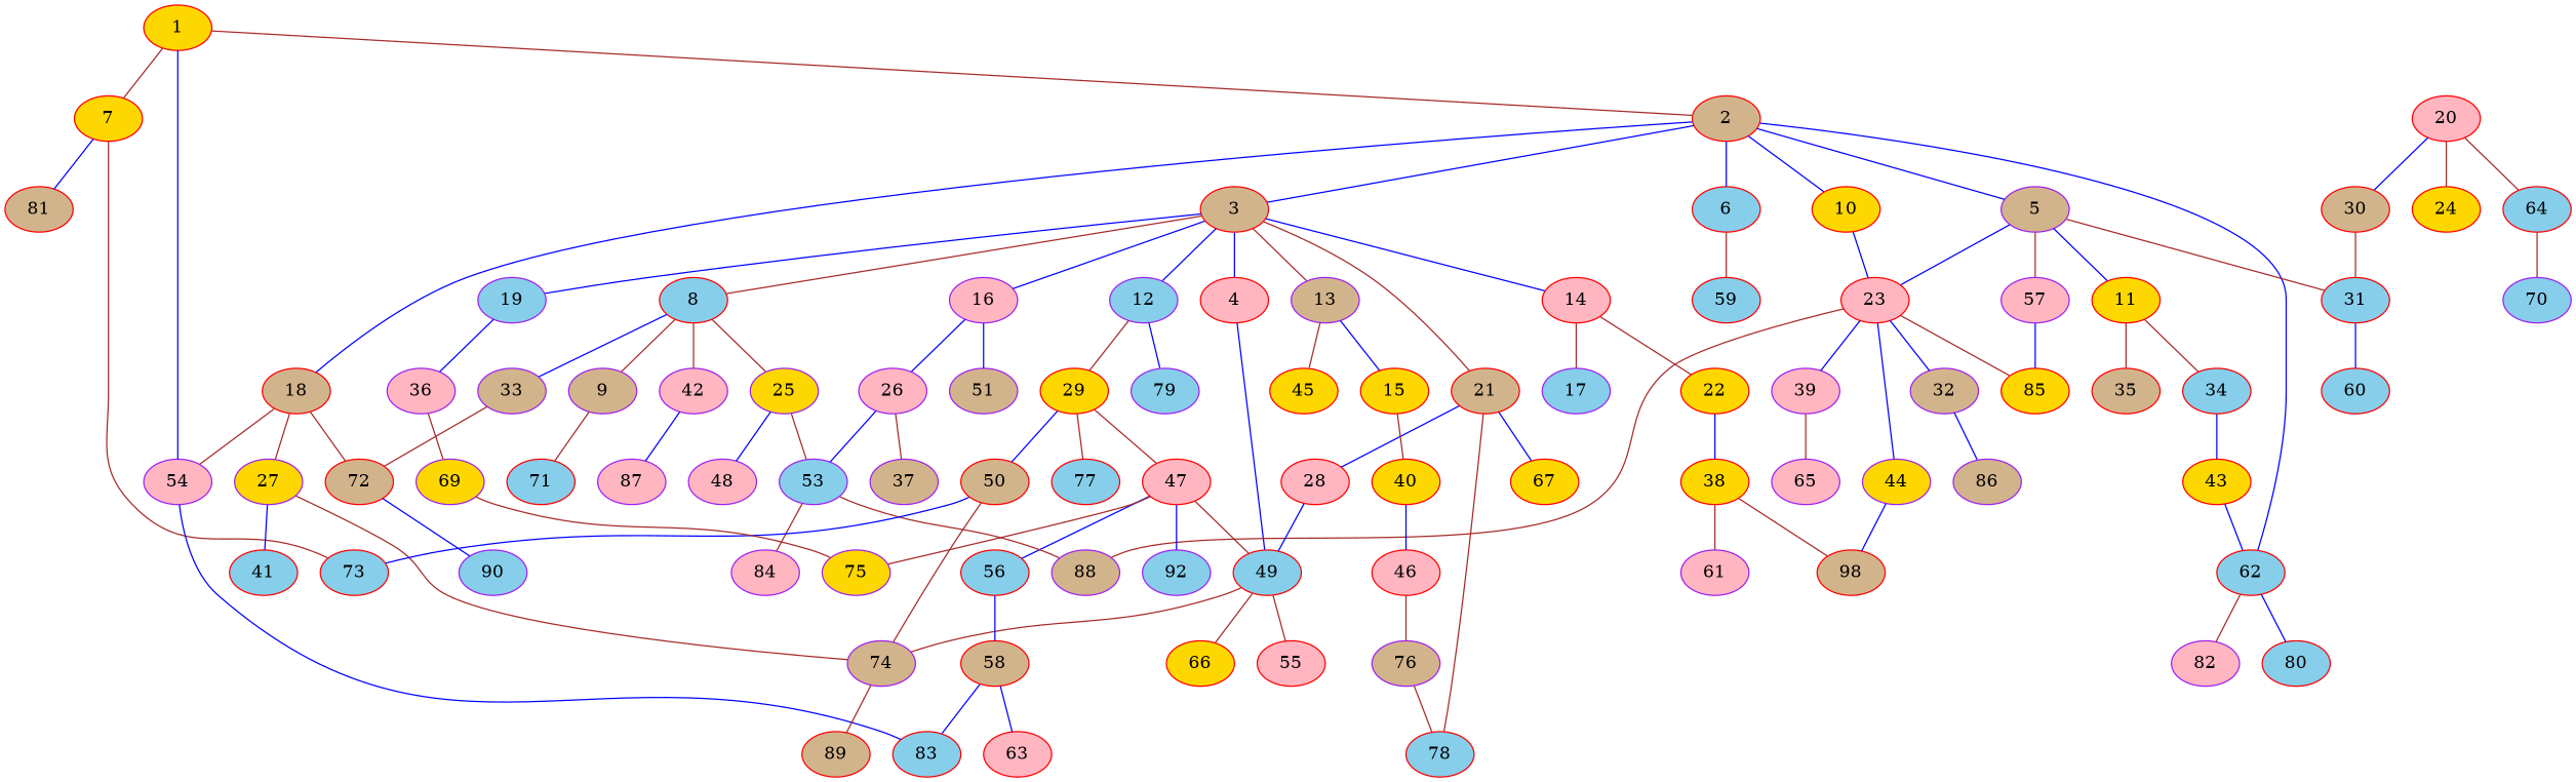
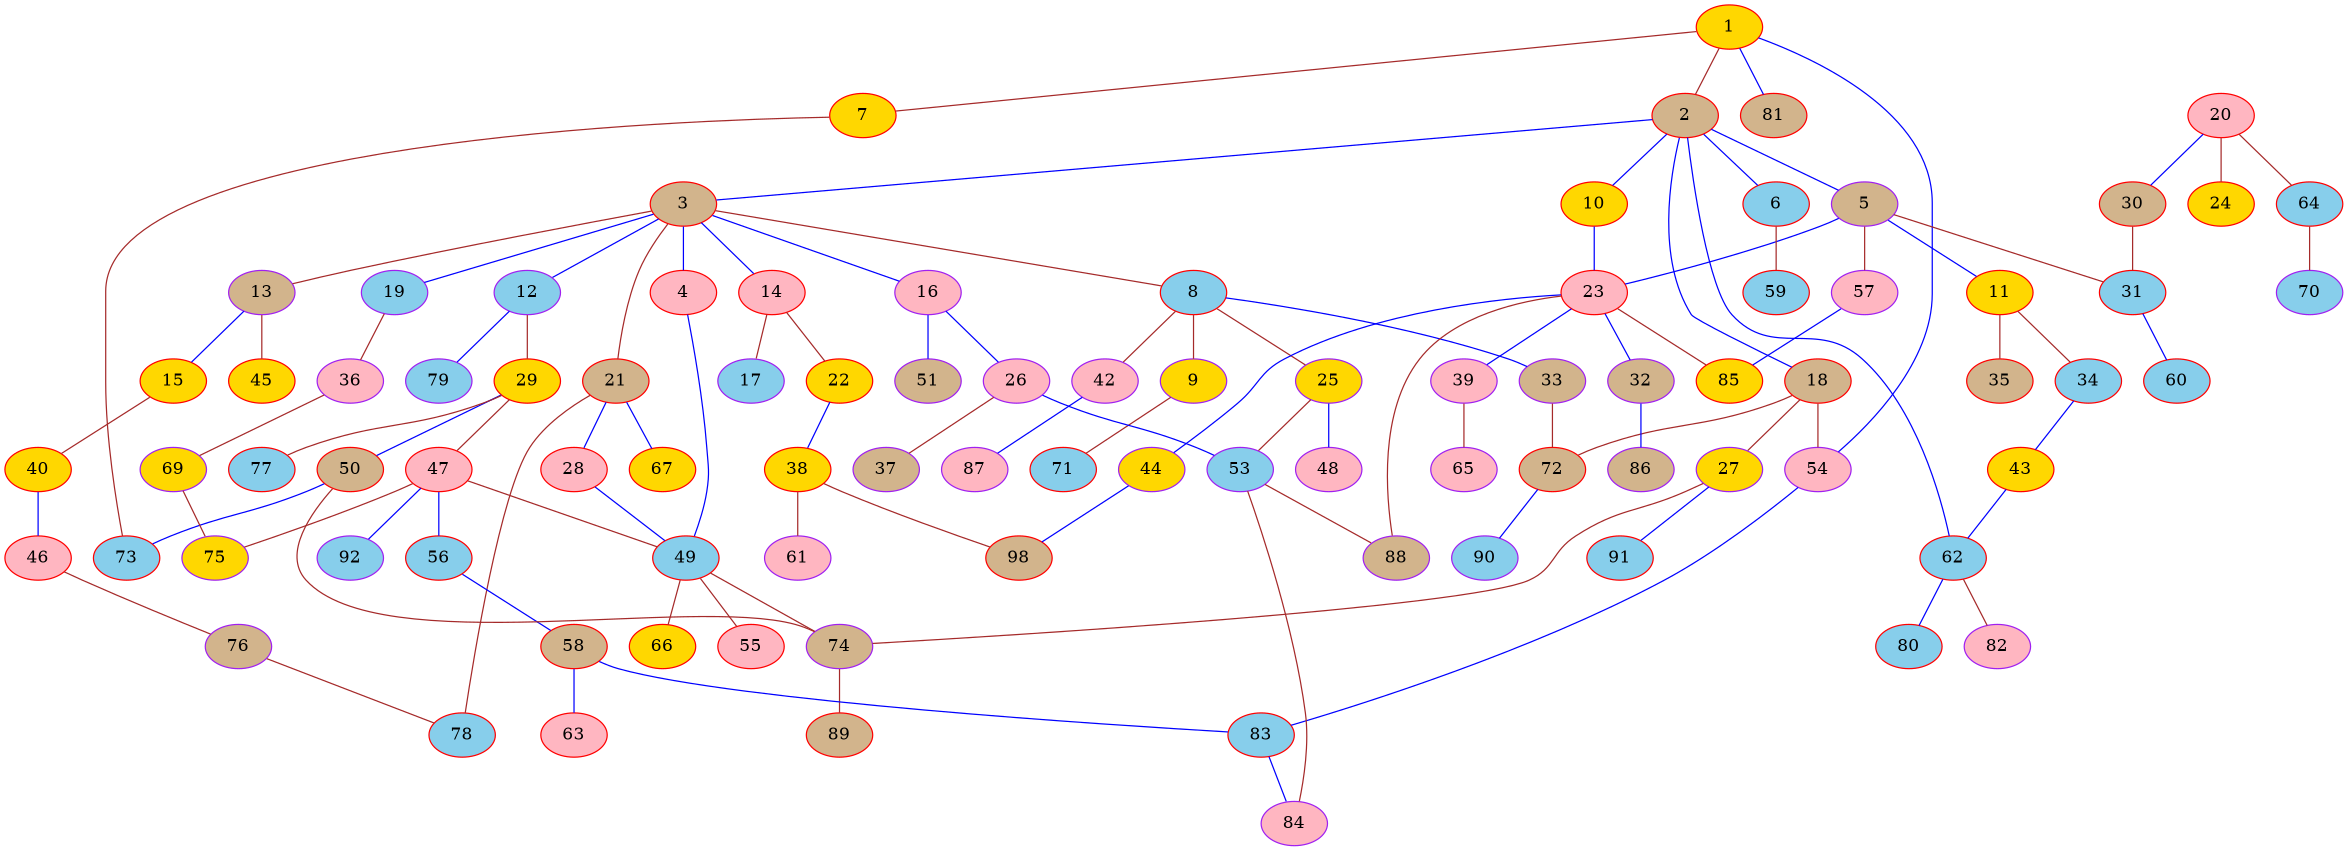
  graph {
    node [color=red fillcolor=skyblue style=filled]
    edge [color=brown]
    1 [fillcolor=gold]
    2 [fillcolor=tan]
    7 [fillcolor=gold]
    54 [color=purple fillcolor=lightpink]
    3 [fillcolor=tan]
    5 [color=purple fillcolor=tan]
    6
    10 [fillcolor=gold]
    18 [fillcolor=tan]
    62
    73
    81 [fillcolor=tan]
    83
    4 [fillcolor=lightpink]
    8
    12 [color=purple]
    13 [color=purple fillcolor=tan]
    14 [fillcolor=lightpink]
    16 [color=purple fillcolor=lightpink]
    19 [color=purple]
    21 [fillcolor=tan]
    11 [fillcolor=gold]
    23 [fillcolor=lightpink]
    31
    57 [color=purple fillcolor=lightpink]
    59
    27 [color=purple fillcolor=gold]
    72 [fillcolor=tan]
    80
    82 [color=purple fillcolor=lightpink]
    47 [fillcolor=lightpink]
    49
    n33 [color=purple label=92]
    56
    75 [color=purple fillcolor=gold]
    84 [color=purple fillcolor=lightpink]
-   9 [color=purple fillcolor=tan]
+   9 [color=purple fillcolor=gold]
    25 [color=purple fillcolor=gold]
    33 [color=purple fillcolor=tan]
    42 [color=purple fillcolor=lightpink]
    29 [fillcolor=gold]
    79 [color=purple]
    15 [fillcolor=gold]
    45 [fillcolor=gold]
    17 [color=purple]
    22 [fillcolor=gold]
    26 [color=purple fillcolor=lightpink]
    51 [color=purple fillcolor=tan]
    36 [color=purple fillcolor=lightpink]
    28 [fillcolor=lightpink]
    67 [fillcolor=gold]
    78
    34
    35 [fillcolor=tan]
    32 [color=purple fillcolor=tan]
    39 [color=purple fillcolor=lightpink]
    44 [color=purple fillcolor=gold]
    85 [fillcolor=gold]
    88 [color=purple fillcolor=tan]
    60
    74 [color=purple fillcolor=tan]
-   41
+   41 [label=91]
    90 [color=purple]
    55 [fillcolor=lightpink]
    66 [fillcolor=gold]
    71
    48 [color=purple fillcolor=lightpink]
    53 [color=purple]
    87 [color=purple fillcolor=lightpink]
    50 [fillcolor=tan]
    77
    40 [fillcolor=gold]
    38 [fillcolor=gold]
    37 [color=purple fillcolor=tan]
    20 [fillcolor=lightpink]
    24 [fillcolor=gold]
    30 [fillcolor=tan]
    64
    69 [color=purple fillcolor=gold]
    89 [fillcolor=tan]
    43 [fillcolor=gold]
    86 [color=purple fillcolor=tan]
    65 [color=purple fillcolor=lightpink]
    n84 [fillcolor=tan label=98]
    58 [fillcolor=tan]
    46 [fillcolor=lightpink]
    61 [color=purple fillcolor=lightpink]
    76 [color=purple fillcolor=tan]
    70 [color=purple]
    63 [fillcolor=lightpink]
    1 -- 2
    1 -- 7
    1 -- 54 [color=blue]
    2 -- 3 [color=blue]
    2 -- 5 [color=blue]
    2 -- 6 [color=blue]
    2 -- 10 [color=blue]
    2 -- 18 [color=blue]
    2 -- 62 [color=blue]
    7 -- 73
-   7 -- 81 [color=blue]
+   1 -- 81 [color=blue]
    54 -- 83 [color=blue]
    3 -- 4 [color=blue]
    3 -- 8
    3 -- 12 [color=blue]
    3 -- 13
    3 -- 14 [color=blue]
    3 -- 16 [color=blue]
    3 -- 19 [color=blue]
    3 -- 21
    5 -- 11 [color=blue]
    5 -- 23 [color=blue]
    5 -- 31
    5 -- 57
    6 -- 59
    10 -- 23 [color=blue]
    18 -- 54
    18 -- 27
    18 -- 72
    62 -- 80 [color=blue]
    62 -- 82
+   83 -- 84 [color=blue]
    4 -- 49 [color=blue]
    8 -- 9
    8 -- 25
    8 -- 33 [color=blue]
    8 -- 42
    12 -- 29
    12 -- 79 [color=blue]
    13 -- 15 [color=blue]
    13 -- 45
    14 -- 17
    14 -- 22
    16 -- 26 [color=blue]
    16 -- 51 [color=blue]
-   19 -- 36 [color=blue]
+   19 -- 36
    21 -- 28 [color=blue]
    21 -- 67 [color=blue]
    21 -- 78
    11 -- 34
    11 -- 35
    23 -- 32 [color=blue]
    23 -- 39 [color=blue]
    23 -- 44 [color=blue]
    23 -- 85
    23 -- 88
    31 -- 60 [color=blue]
    57 -- 85 [color=blue]
    27 -- 74
    27 -- 41 [color=blue]
    72 -- 90 [color=blue]
    47 -- 49
    47 -- n33 [color=blue]
    47 -- 56 [color=blue]
    47 -- 75
    49 -- 74
    49 -- 55
    49 -- 66
    56 -- 58 [color=blue]
    9 -- 71
    25 -- 48 [color=blue]
    25 -- 53
    33 -- 72
    42 -- 87 [color=blue]
    29 -- 47
    29 -- 50 [color=blue]
    29 -- 77
    15 -- 40
    22 -- 38 [color=blue]
    26 -- 53 [color=blue]
    26 -- 37
    36 -- 69
    28 -- 49 [color=blue]
    34 -- 43 [color=blue]
    32 -- 86 [color=blue]
    39 -- 65
    44 -- n84 [color=blue]
    74 -- 89
    53 -- 84
    53 -- 88
    50 -- 73 [color=blue]
    50 -- 74
    40 -- 46 [color=blue]
    38 -- n84
    38 -- 61
    20 -- 24
    20 -- 30 [color=blue]
    20 -- 64
    30 -- 31
    64 -- 70
    69 -- 75
    43 -- 62 [color=blue]
    58 -- 83 [color=blue]
    58 -- 63 [color=blue]
    46 -- 76
    76 -- 78
  }
